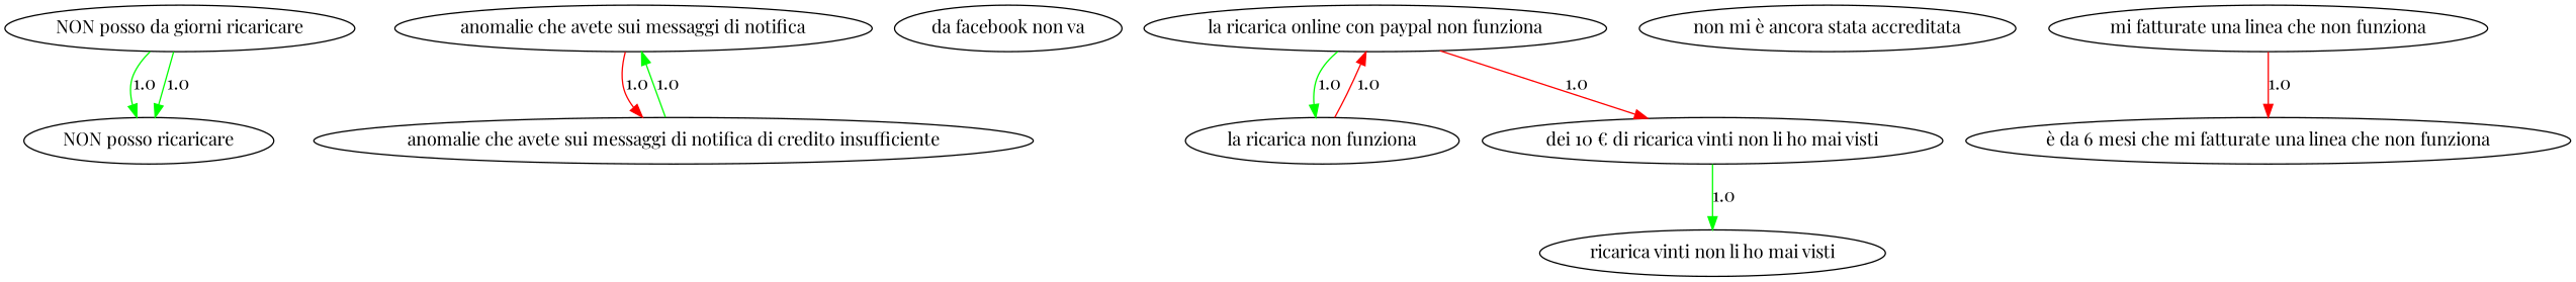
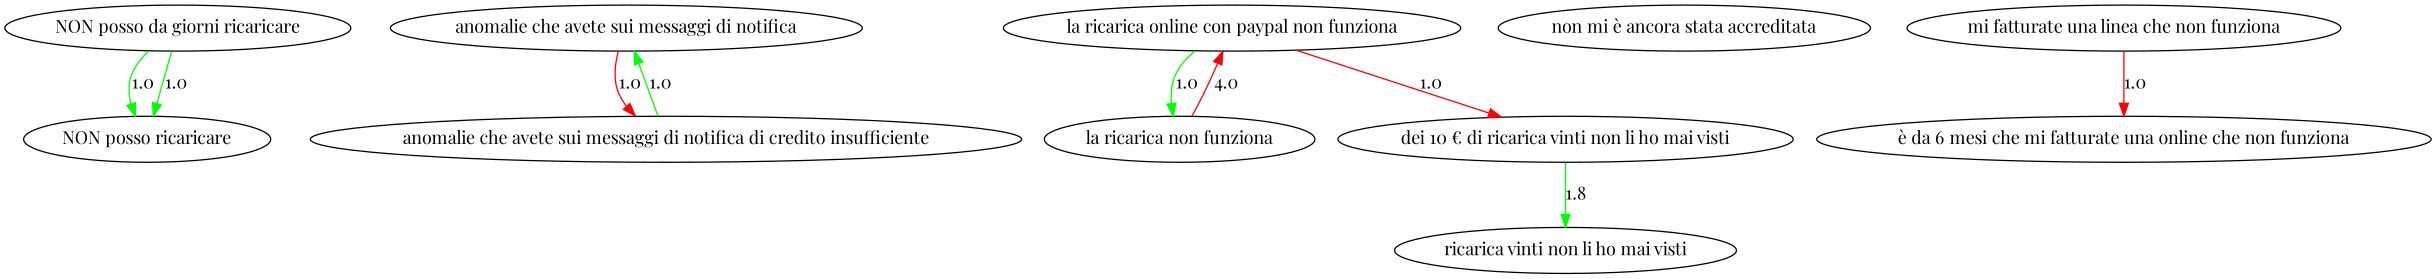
  digraph {
    fontname="Playfair Display"
    node [fontname="Playfair Display"]
    edge [color=green fontname="Playfair Display"]
    "NON posso da giorni ricaricare"
    "NON posso ricaricare"
    "anomalie che avete sui messaggi di notifica"
    "anomalie che avete sui messaggi di notifica di credito insufficiente"
-   "da facebook non va"
    "dei 10 € di ricarica vinti non li ho mai visti"
    "ricarica vinti non li ho mai visti"
    "la ricarica non funziona"
    "la ricarica online con paypal non funziona"
    "non mi è ancora stata accreditata"
    "mi fatturate una linea che non funziona"
-   "è da 6 mesi che mi fatturate una linea che non funziona"
+   "è da 6 mesi che mi fatturate una linea che non funziona" [label="è da 6 mesi che mi fatturate una online che non funziona"]
    "NON posso da giorni ricaricare" -> "NON posso ricaricare" [label=1.0]
    "NON posso da giorni ricaricare" -> "NON posso ricaricare" [label=1.0]
    "anomalie che avete sui messaggi di notifica" -> "anomalie che avete sui messaggi di notifica di credito insufficiente" [color=red label=1.0]
    "anomalie che avete sui messaggi di notifica di credito insufficiente" -> "anomalie che avete sui messaggi di notifica" [label=1.0]
-   "dei 10 € di ricarica vinti non li ho mai visti" -> "ricarica vinti non li ho mai visti" [label=1.0]
-   "la ricarica non funziona" -> "la ricarica online con paypal non funziona" [color=red label=1.0]
+   "dei 10 € di ricarica vinti non li ho mai visti" -> "ricarica vinti non li ho mai visti" [label=1.8]
+   "la ricarica non funziona" -> "la ricarica online con paypal non funziona" [color=red label=4.0]
    "la ricarica online con paypal non funziona" -> "dei 10 € di ricarica vinti non li ho mai visti" [color=red label=1.0]
    "la ricarica online con paypal non funziona" -> "la ricarica non funziona" [label=1.0]
    "mi fatturate una linea che non funziona" -> "è da 6 mesi che mi fatturate una linea che non funziona" [color=red label=1.0]
  }
